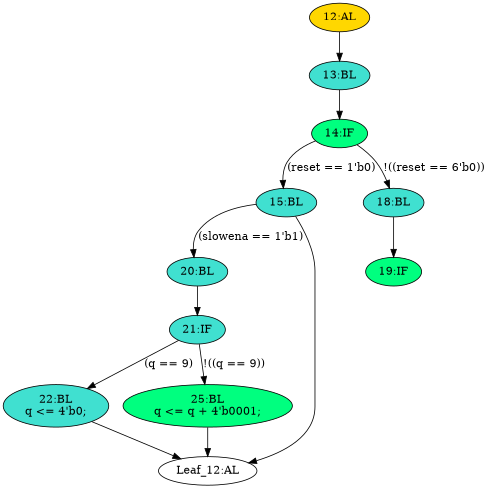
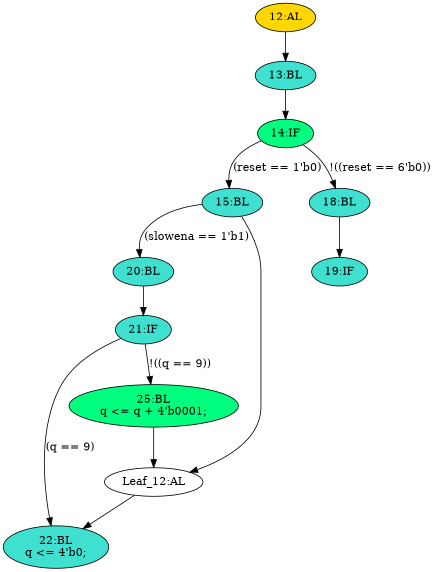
  strict digraph {
    node [fillcolor=turquoise statements="[]" style=filled typ=Block]
    edge [cond="[]" lineno=None]
    n1 [ast="<pyverilog.vparser.ast.Block object at 0x7fdcc5aa1850>" label="20:BL"]
    n2 [ast="<pyverilog.vparser.ast.IfStatement object at 0x7fdcc5aa1890>" label="21:IF" typ=IfStatement]
    n3 [ast="<pyverilog.vparser.ast.Block object at 0x7fdcc5aa1810>" label="22:BL\nq <= 4'b0;" statements="[<pyverilog.vparser.ast.NonblockingSubstitution object at 0x7fdcc5aa1690>]"]
    n4 [ast="<pyverilog.vparser.ast.Block object at 0x7fdcc5aa1910>" fillcolor=springgreen label="25:BL\nq <= q + 4'b0001;" statements="[<pyverilog.vparser.ast.NonblockingSubstitution object at 0x7fdcc5aa1950>]"]
    n5 [def_var="['q']" label="Leaf_12:AL" fillcolor="" statements="" style="" typ=""]
    n6 [ast="<pyverilog.vparser.ast.Block object at 0x7fdcc5aa1590>" label="15:BL"]
-   n7 [ast="<pyverilog.vparser.ast.IfStatement object at 0x7fdcc5aa1c50>" fillcolor=springgreen label="19:IF" typ=IfStatement]
+   n7 [ast="<pyverilog.vparser.ast.IfStatement object at 0x7fdcc5aa1c50>" label="19:IF" typ=IfStatement]
    n8 [ast="<pyverilog.vparser.ast.Block object at 0x7fdcc5aa1d50>" label="13:BL"]
    n9 [ast="<pyverilog.vparser.ast.IfStatement object at 0x7fdcc5aa1d90>" fillcolor=springgreen label="14:IF" typ=IfStatement]
    n10 [ast="<pyverilog.vparser.ast.Block object at 0x7fdcc5aa1dd0>" label="18:BL"]
    n11 [ast="<pyverilog.vparser.ast.Always object at 0x7fdcc5aa1f50>" clk_sens=True fillcolor=gold label="12:AL" sens="['clk']" typ=Always use_var="['reset', 'q', 'slowena']"]
    n1 -> n2
    n2 -> n3 [cond="['q']" label="(q == 9)" lineno=21]
    n2 -> n4 [cond="['q']" label="!((q == 9))" lineno=21]
-   n3 -> n5
+   n5 -> n3
    n4 -> n5
    n6 -> n1 [cond="['slowena']" label="(slowena == 1'b1)" lineno=19]
    n6 -> n5
    n8 -> n9
    n9 -> n6 [cond="['reset']" label="(reset == 1'b0)" lineno=14]
    n9 -> n10 [cond="['reset']" label="!((reset == 6'b0))" lineno=14]
    n10 -> n7
    n11 -> n8
  }
